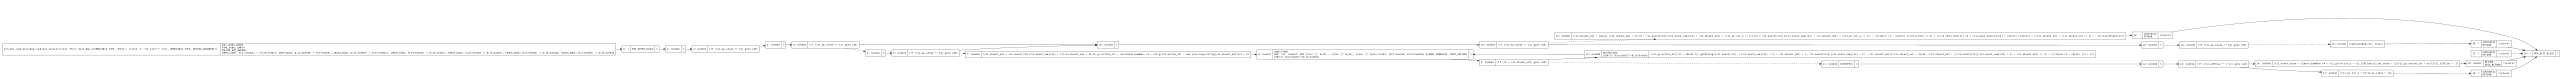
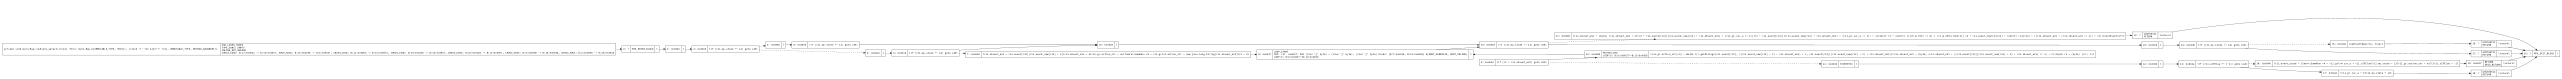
  digraph {
    fontname="Source Code Pro"
    rankdir=LR
    node [fontname="Source Code Pro" shape=record]
    edge [fontname="Source Code Pro"]
    n1 [label="{0\:\ ?|MTH_ENTER_BLOCK\l|l}"]
    n2 [label="{1\:\ 0x0000|l}"]
    n3 [label="{2\:\ 0x0006|lif (r11.my.state == 12) goto L45l}"]
    n4 [label="{3\:\ 0x0008|l}"]
    n5 [label="{4\:\ 0x000e|lif (r11.my.state == 13) goto L45l}"]
    n6 [label="{19\:\ 0x00ad|l}"]
    n7 [label="{20\:\ 0x00b3|lif (r11.my.state != 13) goto L48l}"]
    n8 [label="{5\:\ 0x0010|l}"]
    n9 [label="{6\:\ 0x0016|lif (r11.my.state == 14) goto L45l}"]
    n10 [label="{7\:\ 0x0018|lr11.sEvent_eV2 = r11.event[r12][r11.event_now[r12] + 1]lr11.sEvent_eV1 = 0lr11.gr.action_str = nulllmain.GameRun r4 = r11.grlr4.action_str = new java.lang.String[r11.sEvent_eV2]lr3 = 0l}"]
    n11 [label="{8\:\ 0x0037|LOOP_START\lPHI: r3l  0x0037: PHI (r3v1 'j' byte) = (r3v0 'j' byte), (r3v2 'j' byte) binds: [B:7:0x0018, B:10:0x0058] A[DONT_GENERATE, DONT_INLINE]\lLOOP:0: B:8:0x0037\-\>B:10:0x0058\l|l}"]
    n12 [label="{9\:\ 0x0039|lif (r3 \< r11.sEvent_eV2) goto L43l}"]
    n13 [label="{10\:\ 0x0058|METHOD_END\lLOOP:0: B:8:0x0037\-\>B:10:0x0058\l|lr11.gr.action_str[r3] = dm.Ms.i().getDialogs(r11.event[r12], ((r11.event_now[r12] + 2) + r11.sEvent_eV1) + 1, r11.event[r12][(r11.event_now[r12] + 2) + r11.sEvent_eV1])lr11.sEvent_eV1 = (byte) (r11.sEvent_eV1 + ((r11.event[r12][(r11.event_now[r12] + 2) + r11.sEvent_eV1] \<\< 1) + 1))lbyte r3 = (byte) (r3 + 1)l}"]
    n14 [label="{11\:\ 0x003b|SYNTHETIC\l|l}"]
    n15 [label="{12\:\ 0x003b|l}"]
    n16 [label="{13\:\ 0x003e|lif (r11.sIfElse == (\-1)) goto L44l}"]
    n17 [label="{14\:\ 0x0040|lr11.event_state = 1lmain.GameRun r4 = r11.grlr4.cur_a = r11.sIfElselr11.my.state = 13lr11.gr.action_str = nulllr11.sIfElse = \-1l}"]
    n18 [label="{17\:\ 0x00a1|lr11.gr.cur_a = 0lr11.my.state = 12l}"]
    n19 [label="{15\:\ 0x0057|RETURN\lORIG_RETURN\l|lreturnl}"]
    n20 [label="{18\:\ ?|SYNTHETIC\lRETURN\l|lreturnl}"]
    n21 [label="{16\:\ ?|MTH_EXIT_BLOCK\l|l}"]
    n22 [label="{21\:\ 0x00b5|lr11.sEvent_eV1 = (byte) (r11.sEvent_eV1 + 2)lr0 = r11.event[r12][(r11.event_now[r12] + r11.sEvent_eV1) + (r11.gr.cur_a \<\< 1)]lr1 = r11.event[r12][((r11.event_now[r12] + r11.sEvent_eV1) + (r11.gr.cur_a \<\< 1)) + 1]lshort r2 = (short) (((r0 & 255) \<\< 8) \| (r1 & 255))lshort[] r4 = r11.event_nowlr4[r12] = (short) (r4[r12] + ((r11.sEvent_eV1 + (r11.sEvent_eV2 \<\< 1)) + r2))lnextEvent(17)l}"]
    n23 [label="{23\:\ 0x0105|l}"]
    n24 [label="{22\:\ ?|SYNTHETIC\lRETURN\l|lreturnl}"]
    n25 [label="{24\:\ 0x010b|lif (r11.my.state != 14) goto L54l}"]
    n26 [label="{25\:\ 0x010d|lsetEventNow(r12, true)l}"]
    n27 [label="{27\:\ ?|SYNTHETIC\lRETURN\l|lreturnl}"]
    n28 [label="{26\:\ ?|SYNTHETIC\lRETURN\l|lreturnl}"]
    n29 [label="{private void main.Map.runEvent_select((r11v0 'this' main.Map A[IMMUTABLE_TYPE, THIS]), (r12v0 'i' int A[D('i' int), IMMUTABLE_TYPE, METHOD_ARGUMENT]))  | USE_LINES_HINTS\lTYPE_VARS: EMPTY\lINLINE_NOT_NEEDED\lCROSS_EDGE: B:17:0x00a1 \-\> B:15:0x0057, BACK_EDGE: B:10:0x0058 \-\> B:8:0x0037, CROSS_EDGE: B:21:0x00b5 \-\> B:15:0x0057, CROSS_EDGE: B:24:0x010b \-\> B:15:0x0057, CROSS_EDGE: B:25:0x010d \-\> B:15:0x0057, CROSS_EDGE: B:4:0x000e \-\> B:19:0x00ad, CROSS_EDGE: B:2:0x0006 \-\> B:19:0x00ad\l}"]
    n1 -> n2
    n2 -> n3
    n3 -> n4 [style=dashed]
    n4 -> n5
    n5 -> n6
-   n5 -> n8 [style=dashed]
+   n3 -> n8 [style=dashed]
    n6 -> n7
    n7 -> n22 [style=dashed]
    n7 -> n23
    n8 -> n9
    n9 -> n6
    n9 -> n10 [style=dashed]
    n10 -> n11
-   n11 -> n12
+   n11 -> n7
    n12 -> n13
    n12 -> n14 [style=dashed]
    n13 -> n11
    n14 -> n15
    n15 -> n16
    n16 -> n17 [style=dashed]
    n16 -> n18
    n17 -> n19
    n18 -> n20
    n19 -> n21
    n20 -> n21
    n22 -> n24
    n23 -> n25
    n24 -> n21
    n25 -> n26 [style=dashed]
+   n25 -> n27
    n26 -> n28
    n27 -> n21
    n28 -> n21
    n29 -> n1
  }
